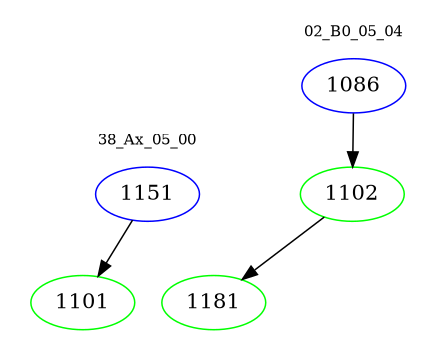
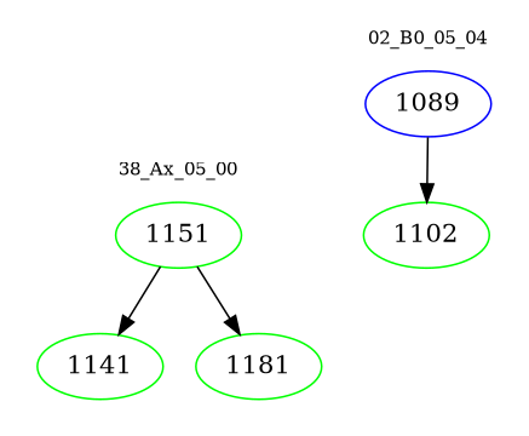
  digraph {
    node [color=green]
    edge [color=black]
-   n1 [color=blue label=1151]
-   n2 [label=1101]
+   n1 [label=1151]
+   n2 [label=1141]
    n3 [label=1181]
-   n4 [color=blue label=1086]
+   n4 [color=blue label=1089]
    n5 [label=1102]
    subgraph cluster_1 {
      color=white
      fontsize=10
      label="38_Ax_05_00"
      n1
      n2
      n3
    }
    subgraph cluster_2 {
      color=white
      fontsize=10
      label="02_B0_05_04"
      n4
      n5
    }
    n1 -> n2
-   n5 -> n3
+   n1 -> n3
    n4 -> n5
  }
